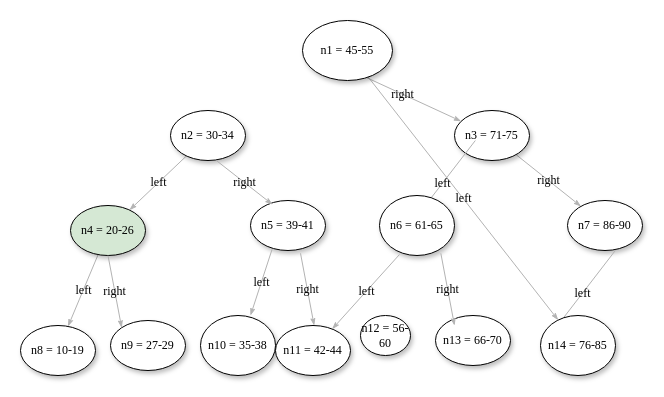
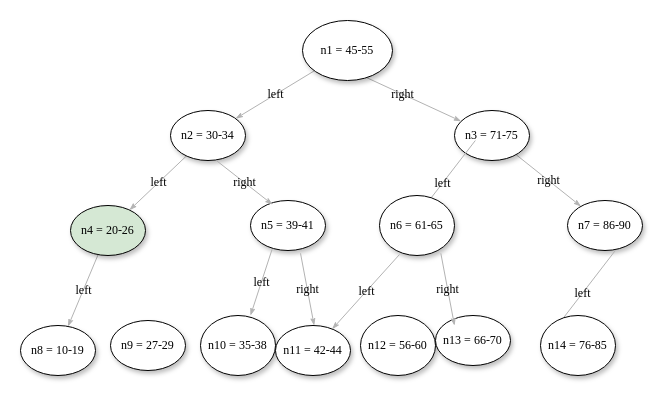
  <mxCell id="0" />
  <mxCell id="1" parent="0" />
- <mxCell id="2" value="left" style="edgeStyle=none;rounded=1;html=1;labelBackgroundColor=none;startArrow=none;startFill=0;startSize=5;endArrow=classicThin;endFill=1;endSize=5;jettySize=auto;orthogonalLoop=1;strokeColor=#B3B3B3;strokeWidth=1;fontFamily=Verdana;fontSize=12;" parent="1" source="4" target="21" edge="1"><mxGeometry relative="1" as="geometry" /></mxCell>
+ <mxCell id="2" value="left" style="edgeStyle=none;rounded=1;html=1;labelBackgroundColor=none;startArrow=none;startFill=0;startSize=5;endArrow=classicThin;endFill=1;endSize=5;jettySize=auto;orthogonalLoop=1;strokeColor=#B3B3B3;strokeWidth=1;fontFamily=Verdana;fontSize=12" parent="1" source="4" target="10" edge="1"><mxGeometry relative="1" as="geometry" /></mxCell>
  <mxCell id="3" value="right" style="edgeStyle=none;rounded=1;html=1;labelBackgroundColor=none;startArrow=none;startFill=0;startSize=5;endArrow=classicThin;endFill=1;endSize=5;jettySize=auto;orthogonalLoop=1;strokeColor=#B3B3B3;strokeWidth=1;fontFamily=Verdana;fontSize=12" parent="1" target="6" edge="1"><mxGeometry relative="1" as="geometry"><mxPoint x="344.103" y="66.975" as="sourcePoint" /></mxGeometry></mxCell>
  <mxCell id="4" value="n1 = 45-55" style="ellipse;whiteSpace=wrap;html=1;rounded=0;shadow=1;comic=0;labelBackgroundColor=none;strokeWidth=1;fontFamily=Verdana;fontSize=12;align=center;" parent="1" vertex="1"><mxGeometry x="302" y="20" width="90" height="60" as="geometry" /></mxCell>
  <mxCell id="5" value="right" style="edgeStyle=none;rounded=1;html=1;labelBackgroundColor=none;startArrow=none;startFill=0;startSize=5;endArrow=classicThin;endFill=1;endSize=5;jettySize=auto;orthogonalLoop=1;strokeColor=#B3B3B3;strokeWidth=1;fontFamily=Verdana;fontSize=12" parent="1" source="6" target="7" edge="1"><mxGeometry relative="1" as="geometry" /></mxCell>
  <mxCell id="6" value="&lt;span&gt;n3 = 71-75&lt;/span&gt;" style="ellipse;whiteSpace=wrap;html=1;rounded=0;shadow=1;comic=0;labelBackgroundColor=none;strokeWidth=1;fontFamily=Verdana;fontSize=12;align=center;" parent="1" vertex="1"><mxGeometry x="454" y="110" width="75" height="50" as="geometry" /></mxCell>
  <mxCell id="7" value="&lt;span&gt;n7 = 86-90&lt;/span&gt;" style="ellipse;whiteSpace=wrap;html=1;rounded=0;shadow=1;comic=0;labelBackgroundColor=none;strokeWidth=1;fontFamily=Verdana;fontSize=12;align=center;" parent="1" vertex="1"><mxGeometry x="567" y="200" width="75" height="50" as="geometry" /></mxCell>
  <mxCell id="8" value="n5 = 39-41" style="ellipse;whiteSpace=wrap;html=1;rounded=0;shadow=1;comic=0;labelBackgroundColor=none;strokeWidth=1;fontFamily=Verdana;fontSize=12;align=center;" parent="1" vertex="1"><mxGeometry x="250" y="200" width="75" height="50" as="geometry" /></mxCell>
  <mxCell id="9" value="left" style="edgeStyle=none;rounded=1;html=1;labelBackgroundColor=none;startArrow=none;startFill=0;startSize=5;endArrow=classicThin;endFill=1;endSize=5;jettySize=auto;orthogonalLoop=1;strokeColor=#B3B3B3;strokeWidth=1;fontFamily=Verdana;fontSize=12" parent="1" source="10" target="12" edge="1"><mxGeometry relative="1" as="geometry" /></mxCell>
  <mxCell id="10" value="n2 = 30-34" style="ellipse;whiteSpace=wrap;html=1;rounded=0;shadow=1;comic=0;labelBackgroundColor=none;strokeWidth=1;fontFamily=Verdana;fontSize=12;align=center;" parent="1" vertex="1"><mxGeometry x="170" y="110" width="75" height="50" as="geometry" /></mxCell>
  <mxCell id="11" value="left" style="edgeStyle=none;rounded=1;html=1;labelBackgroundColor=none;startArrow=none;startFill=0;startSize=5;endArrow=classicThin;endFill=1;endSize=5;jettySize=auto;orthogonalLoop=1;strokeColor=#B3B3B3;strokeWidth=1;fontFamily=Verdana;fontSize=12" parent="1" source="12" target="13" edge="1"><mxGeometry relative="1" as="geometry" /></mxCell>
  <mxCell id="12" value="&lt;span&gt;n4 = 20-26&lt;/span&gt;" style="ellipse;whiteSpace=wrap;html=1;rounded=0;shadow=1;comic=0;labelBackgroundColor=none;strokeWidth=1;fontFamily=Verdana;fontSize=12;align=center;fillColor=#d5e8d4;" parent="1" vertex="1"><mxGeometry x="70" y="205" width="75" height="50" as="geometry" /></mxCell>
  <mxCell id="13" value="&lt;span&gt;n8 = 10-19&lt;/span&gt;" style="ellipse;whiteSpace=wrap;html=1;rounded=0;shadow=1;comic=0;labelBackgroundColor=none;strokeWidth=1;fontFamily=Verdana;fontSize=12;align=center;" parent="1" vertex="1"><mxGeometry x="20" y="325" width="75" height="50" as="geometry" /></mxCell>
  <mxCell id="14" value="n9 = 27-29" style="ellipse;whiteSpace=wrap;html=1;rounded=0;shadow=1;comic=0;labelBackgroundColor=none;strokeWidth=1;fontFamily=Verdana;fontSize=12;align=center;" parent="1" vertex="1"><mxGeometry x="110" y="320" width="75" height="50" as="geometry" /></mxCell>
- <mxCell id="15" value="right" style="edgeStyle=none;rounded=1;html=1;labelBackgroundColor=none;startArrow=none;startFill=0;startSize=5;endArrow=classicThin;endFill=1;endSize=5;jettySize=auto;orthogonalLoop=1;strokeColor=#B3B3B3;strokeWidth=1;fontFamily=Verdana;fontSize=12;exitX=0.5;exitY=1;exitDx=0;exitDy=0;entryX=0;entryY=0;entryDx=0;entryDy=0;" parent="1" source="12" target="14" edge="1"><mxGeometry relative="1" as="geometry"><mxPoint x="90.439" y="257.263" as="sourcePoint" /><mxPoint x="24.612" y="342.755" as="targetPoint" /></mxGeometry></mxCell>
  <mxCell id="16" value="right" style="edgeStyle=none;rounded=1;html=1;labelBackgroundColor=none;startArrow=none;startFill=0;startSize=5;endArrow=classicThin;endFill=1;endSize=5;jettySize=auto;orthogonalLoop=1;strokeColor=#B3B3B3;strokeWidth=1;fontFamily=Verdana;fontSize=12;entryX=0.293;entryY=0.08;entryDx=0;entryDy=0;entryPerimeter=0;" parent="1" target="8" edge="1"><mxGeometry relative="1" as="geometry"><mxPoint x="215.829" y="160.003" as="sourcePoint" /><mxPoint x="150.002" y="245.495" as="targetPoint" /></mxGeometry></mxCell>
  <mxCell id="17" value="left" style="edgeStyle=none;rounded=1;html=1;labelBackgroundColor=none;startArrow=none;startFill=0;startSize=5;endArrow=classicThin;endFill=1;endSize=5;jettySize=auto;orthogonalLoop=1;strokeColor=#B3B3B3;strokeWidth=1;fontFamily=Verdana;fontSize=12" parent="1" edge="1"><mxGeometry relative="1" as="geometry"><mxPoint x="474.829" y="140.003" as="sourcePoint" /><mxPoint x="409.002" y="225.495" as="targetPoint" /></mxGeometry></mxCell>
  <mxCell id="18" value="left" style="edgeStyle=none;rounded=1;html=1;labelBackgroundColor=none;startArrow=none;startFill=0;startSize=5;endArrow=classicThin;endFill=1;endSize=5;jettySize=auto;orthogonalLoop=1;strokeColor=#B3B3B3;strokeWidth=1;fontFamily=Verdana;fontSize=12" parent="1" edge="1"><mxGeometry relative="1" as="geometry"><mxPoint x="614.829" y="250.003" as="sourcePoint" /><mxPoint x="549.002" y="335.495" as="targetPoint" /></mxGeometry></mxCell>
  <mxCell id="19" value="&lt;span&gt;n6 = 61-65&lt;/span&gt;" style="ellipse;whiteSpace=wrap;html=1;rounded=0;shadow=1;comic=0;labelBackgroundColor=none;strokeWidth=1;fontFamily=Verdana;fontSize=12;align=center;" parent="1" vertex="1"><mxGeometry x="379" y="195" width="75" height="60" as="geometry" /></mxCell>
- <mxCell id="20" value="&lt;span&gt;n12 = 56-60&lt;/span&gt;" style="ellipse;whiteSpace=wrap;html=1;rounded=0;shadow=1;comic=0;labelBackgroundColor=none;strokeWidth=1;fontFamily=Verdana;fontSize=12;align=center;" parent="1" vertex="1"><mxGeometry x="360" y="315" width="50" height="40" as="geometry" /></mxCell>
+ <mxCell id="20" value="&lt;span&gt;n12 = 56-60&lt;/span&gt;" style="ellipse;whiteSpace=wrap;html=1;rounded=0;shadow=1;comic=0;labelBackgroundColor=none;strokeWidth=1;fontFamily=Verdana;fontSize=12;align=center;" parent="1" vertex="1"><mxGeometry x="360" y="315" width="75" height="60" as="geometry" /></mxCell>
  <mxCell id="21" value="&lt;span&gt;n14 = 76-85&lt;/span&gt;" style="ellipse;whiteSpace=wrap;html=1;rounded=0;shadow=1;comic=0;labelBackgroundColor=none;strokeWidth=1;fontFamily=Verdana;fontSize=12;align=center;" parent="1" vertex="1"><mxGeometry x="540" y="315" width="75" height="60" as="geometry" /></mxCell>
  <mxCell id="22" value="left" style="edgeStyle=none;rounded=1;html=1;labelBackgroundColor=none;startArrow=none;startFill=0;startSize=5;endArrow=classicThin;endFill=1;endSize=5;jettySize=auto;orthogonalLoop=1;strokeColor=#B3B3B3;strokeWidth=1;fontFamily=Verdana;fontSize=12;exitX=0.267;exitY=0.983;exitDx=0;exitDy=0;exitPerimeter=0;" parent="1" edge="1" target="25" source="19"><mxGeometry relative="1" as="geometry"><mxPoint x="424.829" y="244.513" as="sourcePoint" /><mxPoint x="359.002" y="330.005" as="targetPoint" /></mxGeometry></mxCell>
  <mxCell id="23" value="&lt;span&gt;n10 = 35-38&lt;/span&gt;" style="ellipse;whiteSpace=wrap;html=1;rounded=0;shadow=1;comic=0;labelBackgroundColor=none;strokeWidth=1;fontFamily=Verdana;fontSize=12;align=center;" vertex="1" parent="1"><mxGeometry x="200" y="315" width="75" height="60" as="geometry" /></mxCell>
  <mxCell id="24" value="left" style="edgeStyle=none;rounded=1;html=1;labelBackgroundColor=none;startArrow=none;startFill=0;startSize=5;endArrow=classicThin;endFill=1;endSize=5;jettySize=auto;orthogonalLoop=1;strokeColor=#B3B3B3;strokeWidth=1;fontFamily=Verdana;fontSize=12;exitX=0.267;exitY=0.983;exitDx=0;exitDy=0;exitPerimeter=0;" edge="1" parent="1"><mxGeometry relative="1" as="geometry"><mxPoint x="271.525" y="248.98" as="sourcePoint" /><mxPoint x="250" y="315" as="targetPoint" /></mxGeometry></mxCell>
  <mxCell id="25" value="n11 = 42-44" style="ellipse;whiteSpace=wrap;html=1;rounded=0;shadow=1;comic=0;labelBackgroundColor=none;strokeWidth=1;fontFamily=Verdana;fontSize=12;align=center;" vertex="1" parent="1"><mxGeometry x="275" y="325" width="75" height="50" as="geometry" /></mxCell>
  <mxCell id="26" value="n13 = 66-70" style="ellipse;whiteSpace=wrap;html=1;rounded=0;shadow=1;comic=0;labelBackgroundColor=none;strokeWidth=1;fontFamily=Verdana;fontSize=12;align=center;" vertex="1" parent="1"><mxGeometry x="435" y="315" width="75" height="50" as="geometry" /></mxCell>
  <mxCell id="27" value="right" style="edgeStyle=none;rounded=1;html=1;labelBackgroundColor=none;startArrow=none;startFill=0;startSize=5;endArrow=classicThin;endFill=1;endSize=5;jettySize=auto;orthogonalLoop=1;strokeColor=#B3B3B3;strokeWidth=1;fontFamily=Verdana;fontSize=12;exitX=0.5;exitY=1;exitDx=0;exitDy=0;entryX=0;entryY=0;entryDx=0;entryDy=0;" edge="1" parent="1"><mxGeometry relative="1" as="geometry"><mxPoint x="300" y="252.8" as="sourcePoint" /><mxPoint x="313.662" y="325.004" as="targetPoint" /></mxGeometry></mxCell>
  <mxCell id="28" value="right" style="edgeStyle=none;rounded=1;html=1;labelBackgroundColor=none;startArrow=none;startFill=0;startSize=5;endArrow=classicThin;endFill=1;endSize=5;jettySize=auto;orthogonalLoop=1;strokeColor=#B3B3B3;strokeWidth=1;fontFamily=Verdana;fontSize=12;exitX=0.5;exitY=1;exitDx=0;exitDy=0;entryX=0;entryY=0;entryDx=0;entryDy=0;" edge="1" parent="1"><mxGeometry relative="1" as="geometry"><mxPoint x="440.34" y="252.8" as="sourcePoint" /><mxPoint x="454.002" y="325.004" as="targetPoint" /></mxGeometry></mxCell>
